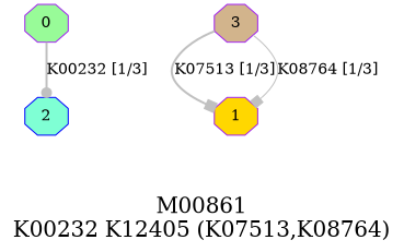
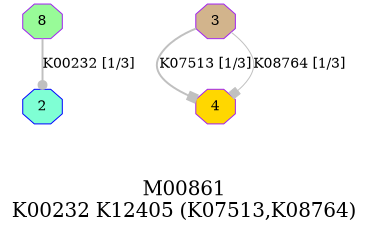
  digraph {
    fontsize=20
    label="M00861\nK00232 K12405 (K07513,K08764)"
    node [color=purple shape=octagon style=filled]
    edge [arrowhead=box color=grey style=bold]
-   0 [fillcolor=palegreen height=.3 width=.3]
-   1 [fillcolor=gold height=.3 width=.3]
+   0 [fillcolor=palegreen height=.3 width=.3 label=8]
+   1 [fillcolor=gold height=.3 width=.3 label=4]
    2 [color=blue fillcolor=aquamarine height=.3 width=.3]
    3 [fillcolor=tan height=.3 width=.3]
    subgraph sub_1 {
      0
      1
      2
      3
    }
    0 -> 2 [arrowhead=dot label="K00232 [1/3]"]
    3 -> 1 [label="K07513 [1/3]"]
    3 -> 1 [label="K08764 [1/3]" style=solid]
  }
